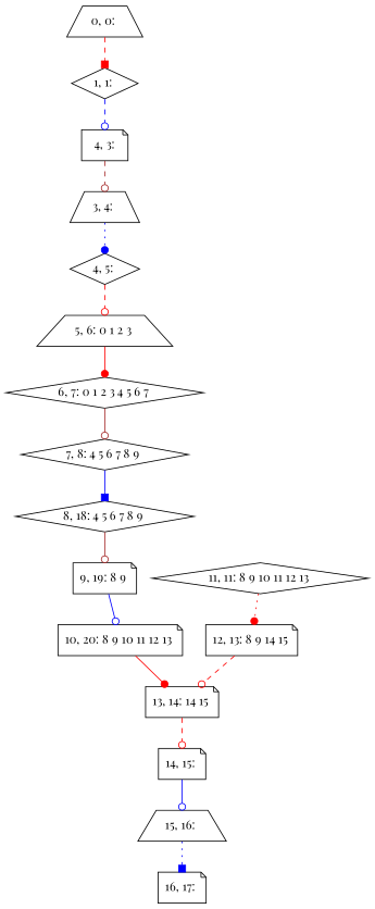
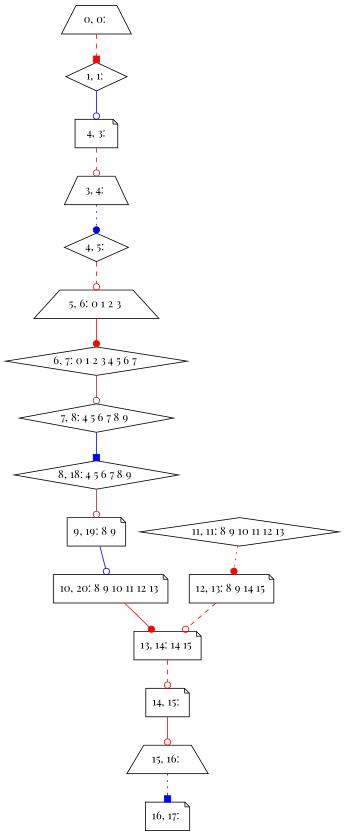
  digraph {
    fontname="Playfair Display"
    node [fontname="Playfair Display" shape=note]
    edge [arrowhead=odot color=red fontname="Playfair Display" style=solid]
    n1 [label="0, 0: " shape=trapezium]
    n2 [label="1, 1: " shape=diamond]
    n3 [label="4, 3:"]
    n4 [label="3, 4: " shape=trapezium]
    n5 [label="4, 5: " shape=diamond]
    n6 [label="5, 6: 0 1 2 3 " shape=trapezium]
    n7 [label="6, 7: 0 1 2 3 4 5 6 7 " shape=diamond]
    n8 [label="7, 8: 4 5 6 7 8 9 " shape=diamond]
    n9 [label="8, 18: 4 5 6 7 8 9 " shape=diamond]
    n10 [label="9, 19: 8 9 "]
    n11 [label="10, 20: 8 9 10 11 12 13 "]
    n12 [label="13, 14: 14 15 "]
    n13 [label="11, 11: 8 9 10 11 12 13 " shape=diamond]
    n14 [label="12, 13: 8 9 14 15 "]
    n15 [label="14, 15: "]
    n16 [label="15, 16: " shape=trapezium]
    n17 [label="16, 17: "]
    n1 -> n2 [arrowhead=box style=dashed]
-   n2 -> n3 [color=blue style=dashed]
+   n2 -> n3 [color=blue]
    n3 -> n4 [color=brown style=dashed]
    n4 -> n5 [arrowhead=dot color=blue style=dotted]
    n5 -> n6 [style=dashed]
    n6 -> n7 [arrowhead=dot]
    n7 -> n8 [color=brown]
    n8 -> n9 [arrowhead=box color=blue]
    n9 -> n10 [color=brown]
    n10 -> n11 [color=blue]
    n11 -> n12 [arrowhead=dot]
    n12 -> n15 [style=dashed]
    n13 -> n14 [arrowhead=dot style=dotted]
    n14 -> n12 [style=dashed]
-   n15 -> n16 [color=blue]
+   n15 -> n16
    n16 -> n17 [arrowhead=box color=blue style=dotted]
  }
